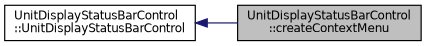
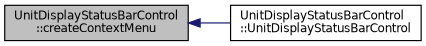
  digraph {
    rankdir=LR
    node [color=black fontname=Helvetica fontsize=10 shape=record style=filled]
    n1 [fillcolor=grey75 fontcolor=black height=0.2 label="UnitDisplayStatusBarControl\l::createContextMenu" width=0.4]
    n2 [fillcolor=white height=0.2 label="UnitDisplayStatusBarControl\l::UnitDisplayStatusBarControl" width=0.4]
-   n2 -> n1 [color=midnightblue dir=back fontname=Helvetica fontsize=10 labelfontname=Helvetica labelfontsize=10 style=solid]
+   n1 -> n2 [color=midnightblue dir=back fontname=Helvetica fontsize=10 labelfontname=Helvetica labelfontsize=10 style=solid]
  }
